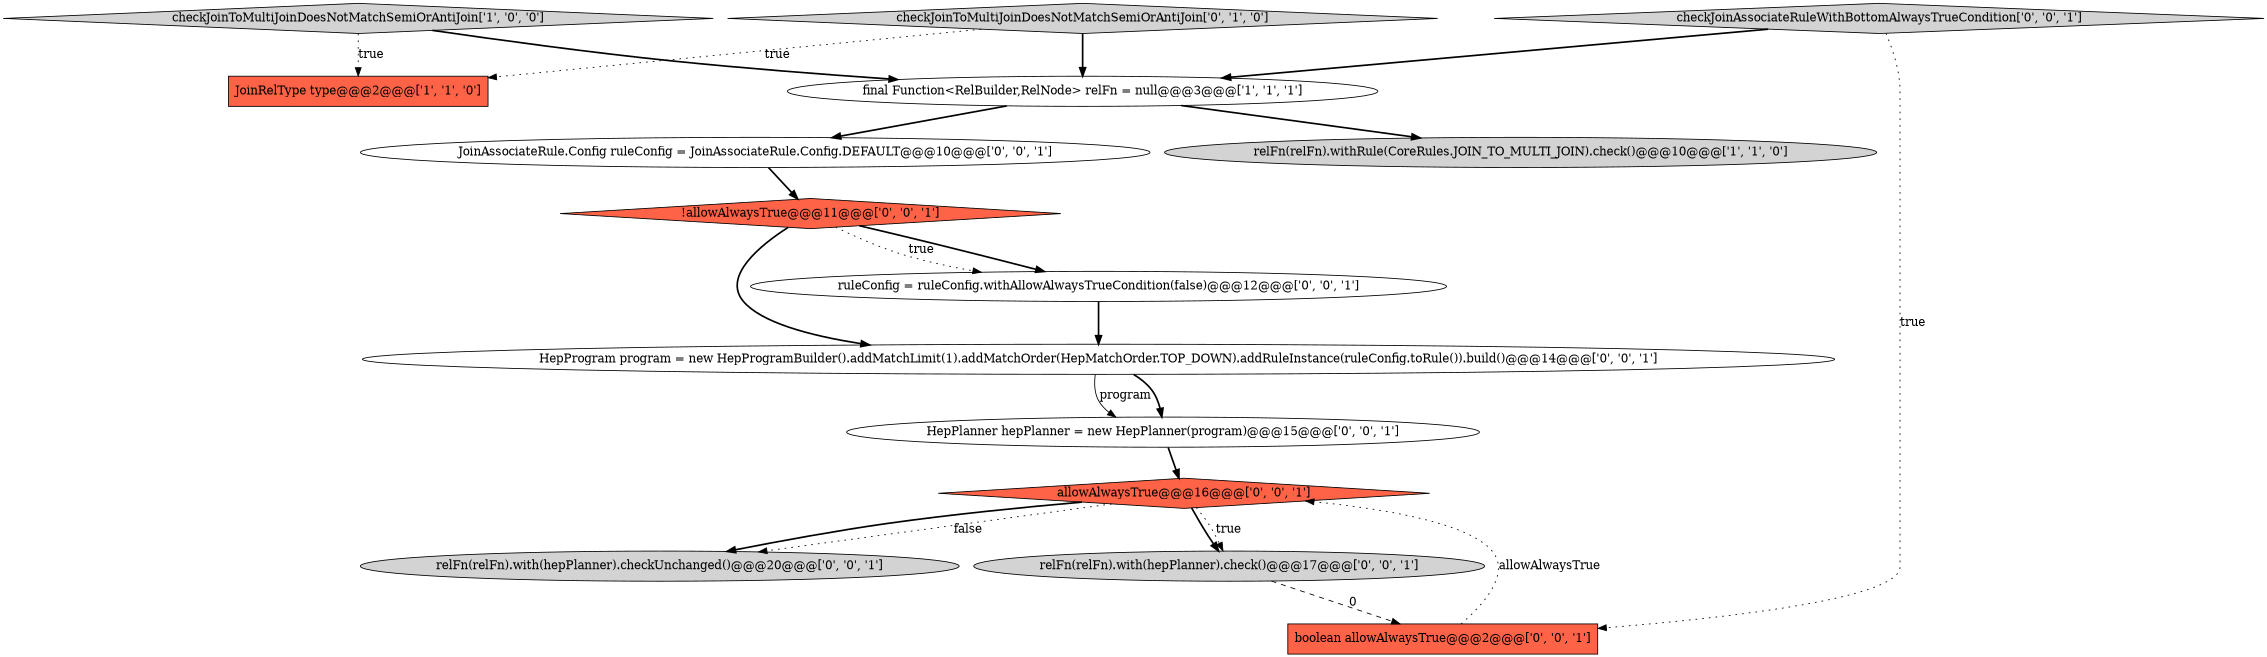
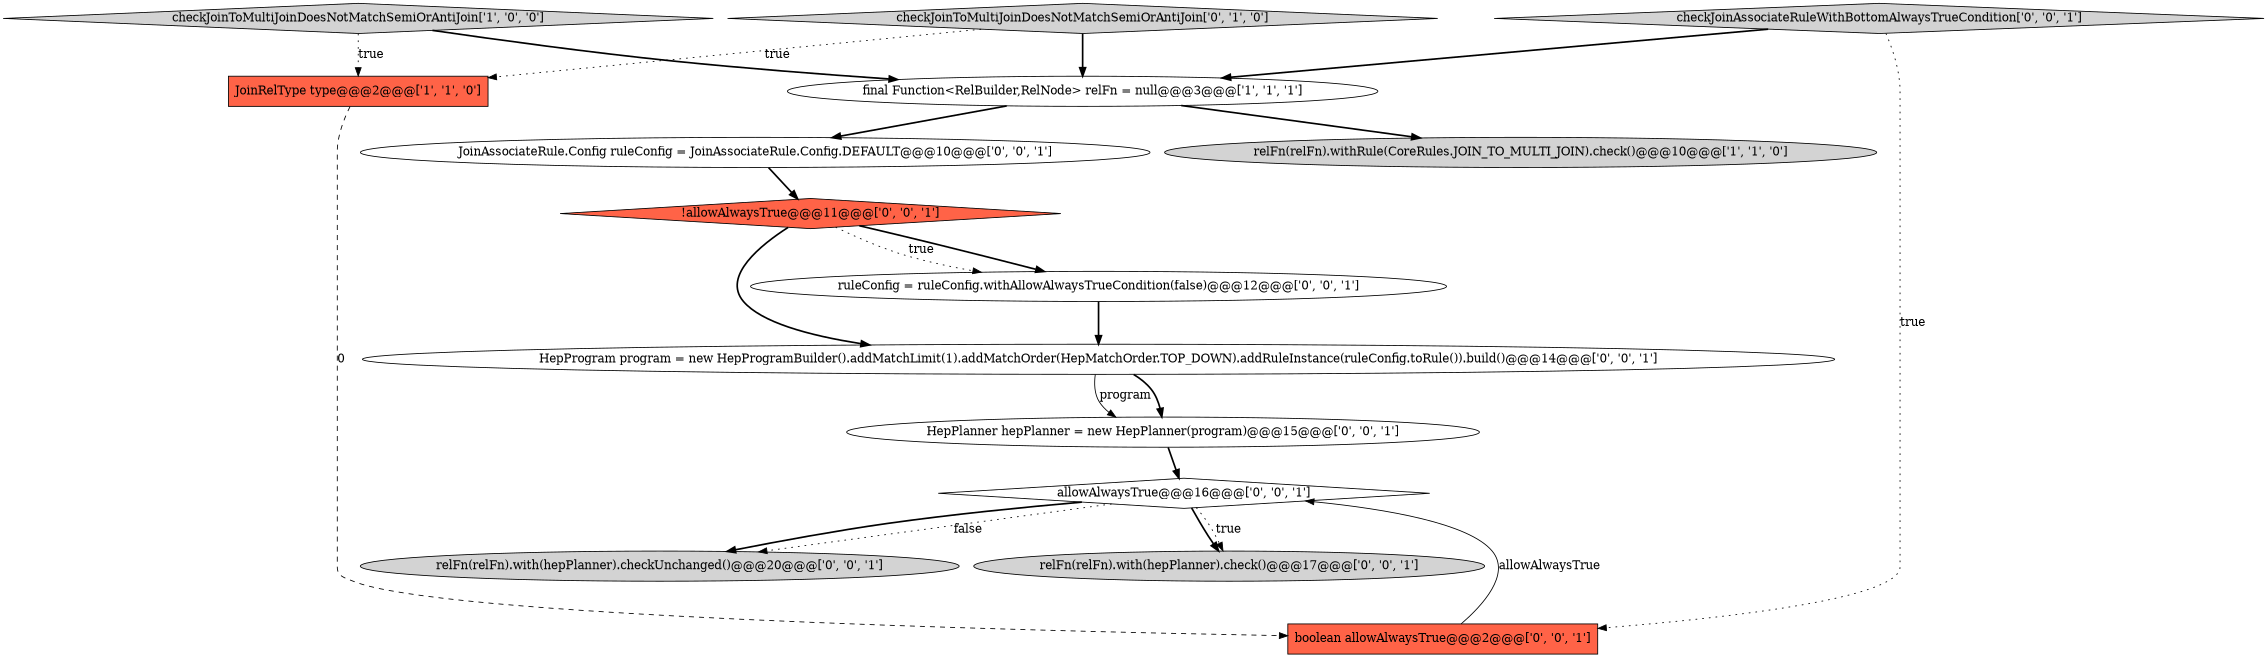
  digraph {
    node [fillcolor=white shape=ellipse style=filled]
    edge [style=bold]
    n1 [label="final Function<RelBuilder,RelNode> relFn = null@@@3@@@['1', '1', '1']"]
    n2 [label="JoinAssociateRule.Config ruleConfig = JoinAssociateRule.Config.DEFAULT@@@10@@@['0', '0', '1']"]
    n3 [fillcolor=lightgray label="relFn(relFn).withRule(CoreRules.JOIN_TO_MULTI_JOIN).check()@@@10@@@['1', '1', '0']"]
    n4 [fillcolor=tomato label="!allowAlwaysTrue@@@11@@@['0', '0', '1']" shape=diamond]
    n5 [label="HepPlanner hepPlanner = new HepPlanner(program)@@@15@@@['0', '0', '1']"]
-   n6 [fillcolor=tomato label="allowAlwaysTrue@@@16@@@['0', '0', '1']" shape=diamond]
+   n6 [label="allowAlwaysTrue@@@16@@@['0', '0', '1']" shape=diamond]
    n7 [fillcolor=lightgray label="relFn(relFn).with(hepPlanner).check()@@@17@@@['0', '0', '1']"]
    n8 [fillcolor=lightgray label="relFn(relFn).with(hepPlanner).checkUnchanged()@@@20@@@['0', '0', '1']"]
    n9 [fillcolor=lightgray label="checkJoinToMultiJoinDoesNotMatchSemiOrAntiJoin['0', '1', '0']" shape=diamond]
    n10 [fillcolor=tomato label="JoinRelType type@@@2@@@['1', '1', '0']" shape=box]
    n11 [fillcolor=tomato label="boolean allowAlwaysTrue@@@2@@@['0', '0', '1']" shape=box]
    n12 [label="HepProgram program = new HepProgramBuilder().addMatchLimit(1).addMatchOrder(HepMatchOrder.TOP_DOWN).addRuleInstance(ruleConfig.toRule()).build()@@@14@@@['0', '0', '1']"]
    n13 [label="ruleConfig = ruleConfig.withAllowAlwaysTrueCondition(false)@@@12@@@['0', '0', '1']"]
    n14 [fillcolor=lightgray label="checkJoinAssociateRuleWithBottomAlwaysTrueCondition['0', '0', '1']" shape=diamond]
    n15 [fillcolor=lightgray label="checkJoinToMultiJoinDoesNotMatchSemiOrAntiJoin['1', '0', '0']" shape=diamond]
    n1 -> n2
    n1 -> n3
    n2 -> n4
    n4 -> n12
    n4 -> n13 [label=true style=dotted]
    n4 -> n13
    n5 -> n6
    n6 -> n7
    n6 -> n7 [label=true style=dotted]
    n6 -> n8 [label=false style=dotted]
    n6 -> n8
    n9 -> n1
    n9 -> n10 [label=true style=dotted]
-   n7 -> n11 [label=0 style=dashed]
-   n11 -> n6 [label=allowAlwaysTrue style=dotted]
+   n10 -> n11 [label=0 style=dashed]
+   n11 -> n6 [label=allowAlwaysTrue style=solid]
    n12 -> n5 [label=program style=solid]
    n12 -> n5
    n13 -> n12
    n14 -> n1
    n14 -> n11 [label=true style=dotted]
    n15 -> n1
    n15 -> n10 [label=true style=dotted]
  }
